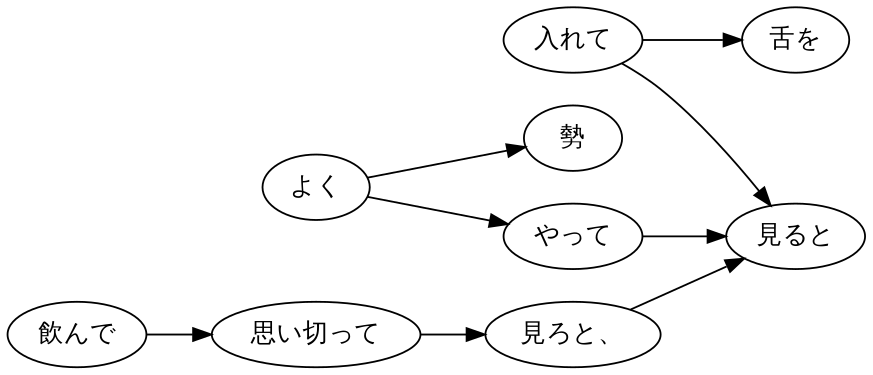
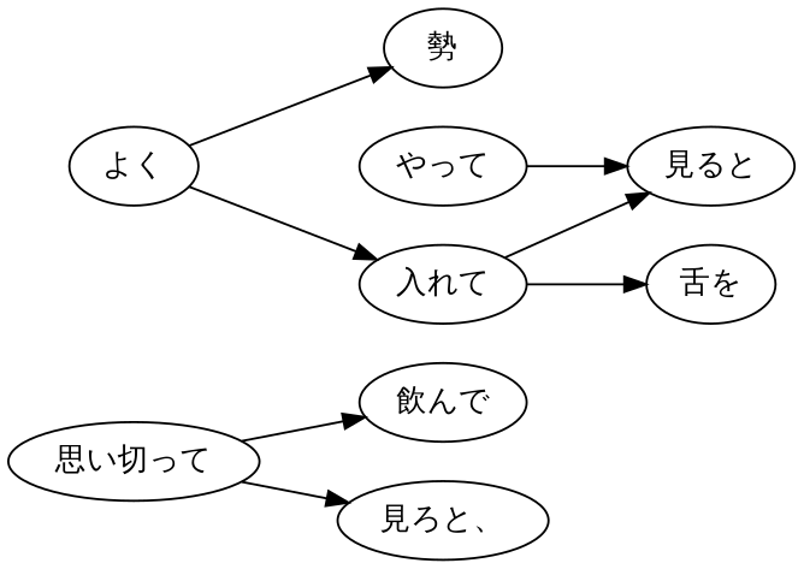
  digraph {
    fontname=Montserrat
    rankdir=LR
    node [fontname=Montserrat]
    edge [fontname=Montserrat]
    n1 [label="思い切って"]
    n2 [label="飲んで"]
    n3 [label="見ろと、"]
    n4 [label="見ると"]
    n5 [label="勢"]
    n6 [label="よく"]
    n7 [label="入れて"]
    n8 [label="舌を"]
    n9 [label="やって"]
-   n2 -> n1
+   n1 -> n2
    n1 -> n3
-   n3 -> n4
    n6 -> n5
-   n6 -> n9
+   n6 -> n7
    n7 -> n4
    n7 -> n8
    n9 -> n4
  }
